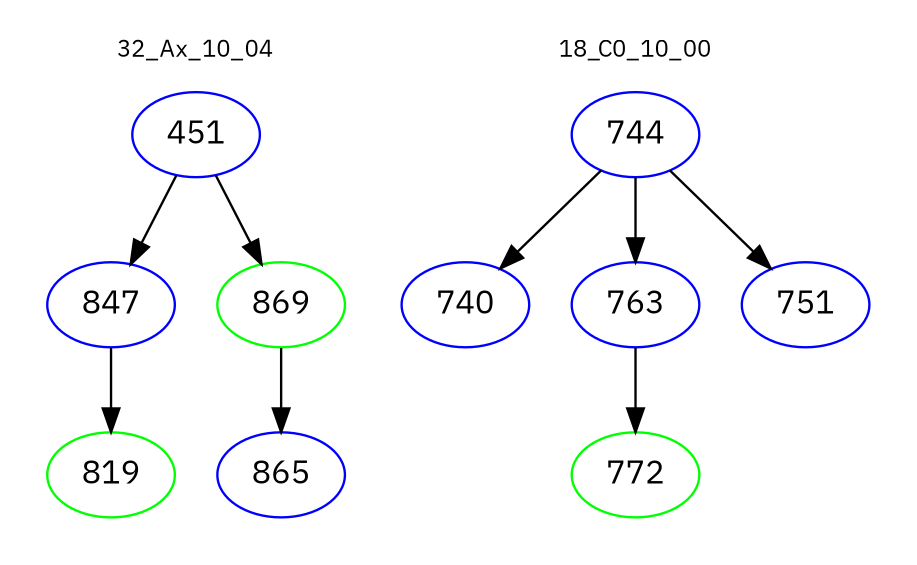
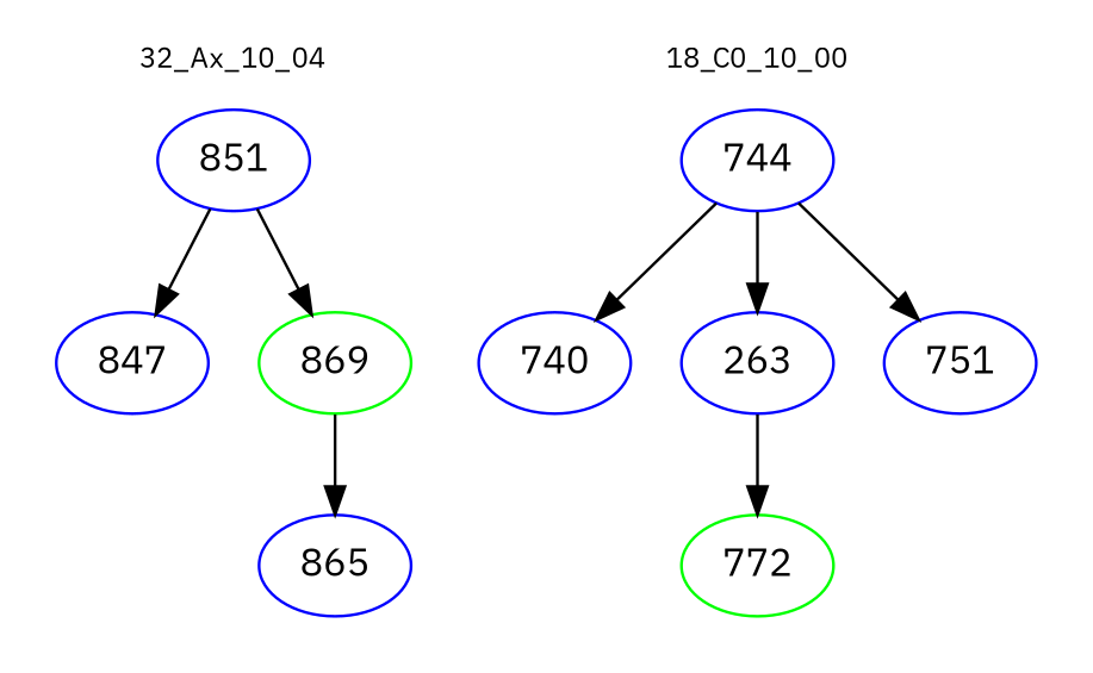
  digraph {
    fontname="IBM Plex Sans"
    node [color=blue fontname="IBM Plex Sans"]
    edge [color=black fontname="IBM Plex Sans"]
-   n1 [label=451]
+   n1 [label=851]
    n2 [label=847]
    n3 [label=865]
    n4 [color=green label=869]
-   n5 [color=green label=819]
    n6 [label=744]
    n7 [label=740]
-   n8 [label=763]
+   n8 [label=263]
    n9 [label=751]
    n10 [color=green label=772]
    subgraph cluster_1 {
      color=white
      fontsize=10
      label="32_Ax_10_04"
      n1
      n2
      n3
      n4
-     n5
    }
    subgraph cluster_2 {
      color=white
      fontsize=10
      label="18_C0_10_00"
      n6
      n7
      n8
      n9
      n10
    }
    n1 -> n2
    n1 -> n4
-   n2 -> n5
    n4 -> n3
    n6 -> n7
    n6 -> n8
    n6 -> n9
    n8 -> n10
  }
